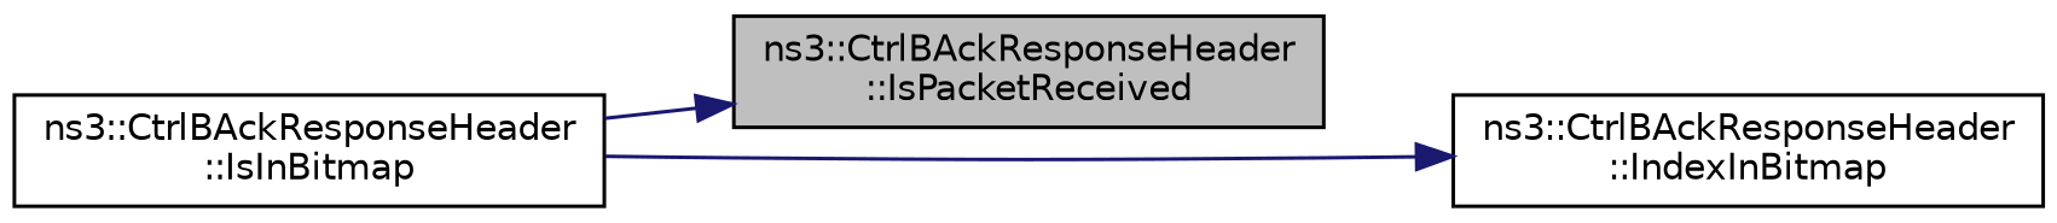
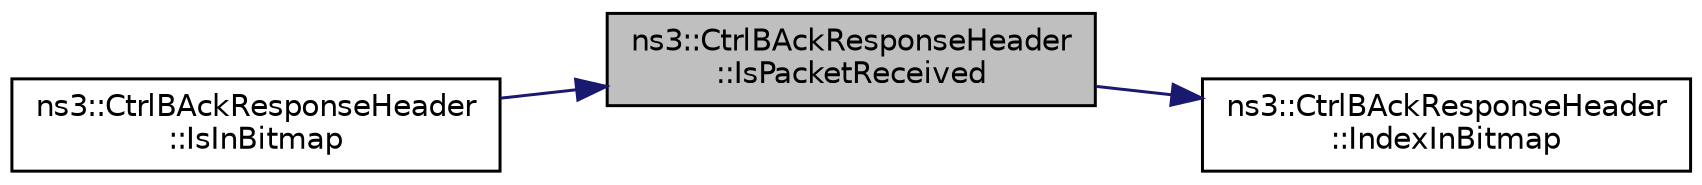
  digraph {
    rankdir=LR
    node [color=black fillcolor=white fontname=Helvetica fontsize=10 shape=record style=filled]
    edge [color=midnightblue fontname=Helvetica fontsize=10 labelfontname=Helvetica labelfontsize=10 style=solid]
    n1 [fillcolor=grey75 fontcolor=black height=0.2 label="ns3::CtrlBAckResponseHeader\l::IsPacketReceived" width=0.4]
    n2 [height=0.2 label="ns3::CtrlBAckResponseHeader\l::IndexInBitmap" width=0.4]
    n3 [height=0.2 label="ns3::CtrlBAckResponseHeader\l::IsInBitmap" width=0.4]
-   n3 -> n2
+   n1 -> n2
    n3 -> n1
  }
